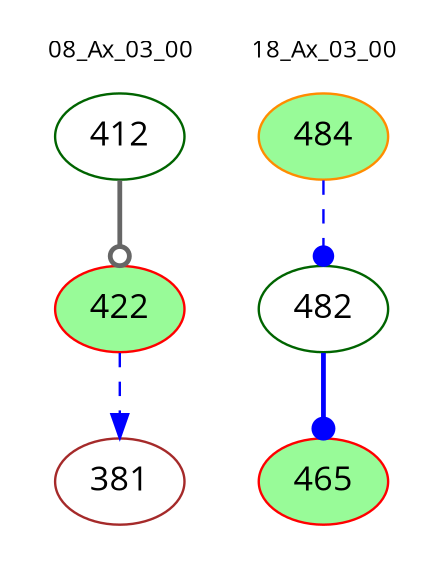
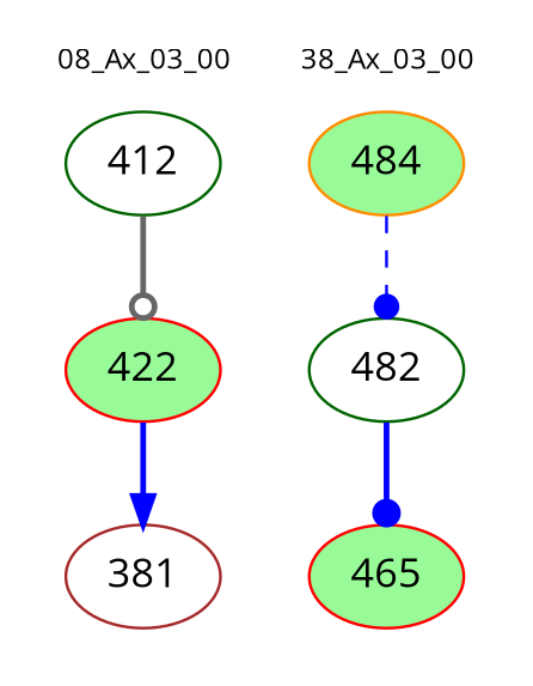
  digraph {
    fontname="Open Sans"
    node [color=darkgreen fillcolor=white fontname="Open Sans" style=filled]
    edge [arrowhead=dot color=blue fontname="Open Sans" style=bold]
    n1 [label=412]
    n2 [color=red fillcolor=palegreen label=422]
    n3 [color=brown label=381]
    n4 [color=darkorange fillcolor=palegreen label=484]
    n5 [label=482]
    n6 [color=red fillcolor=palegreen label=465]
    subgraph cluster_1 {
      color=white
      fontsize=10
      label="08_Ax_03_00"
      n1
      n2
      n3
    }
    subgraph cluster_2 {
      color=white
      fontsize=10
-     label="18_Ax_03_00"
+     label="38_Ax_03_00"
      n4
      n5
      n6
    }
    n1 -> n2 [arrowhead=odot color=gray40]
-   n2 -> n3 [arrowhead=normal style=dashed]
+   n2 -> n3 [arrowhead=normal]
    n4 -> n5 [style=dashed]
    n5 -> n6
  }
